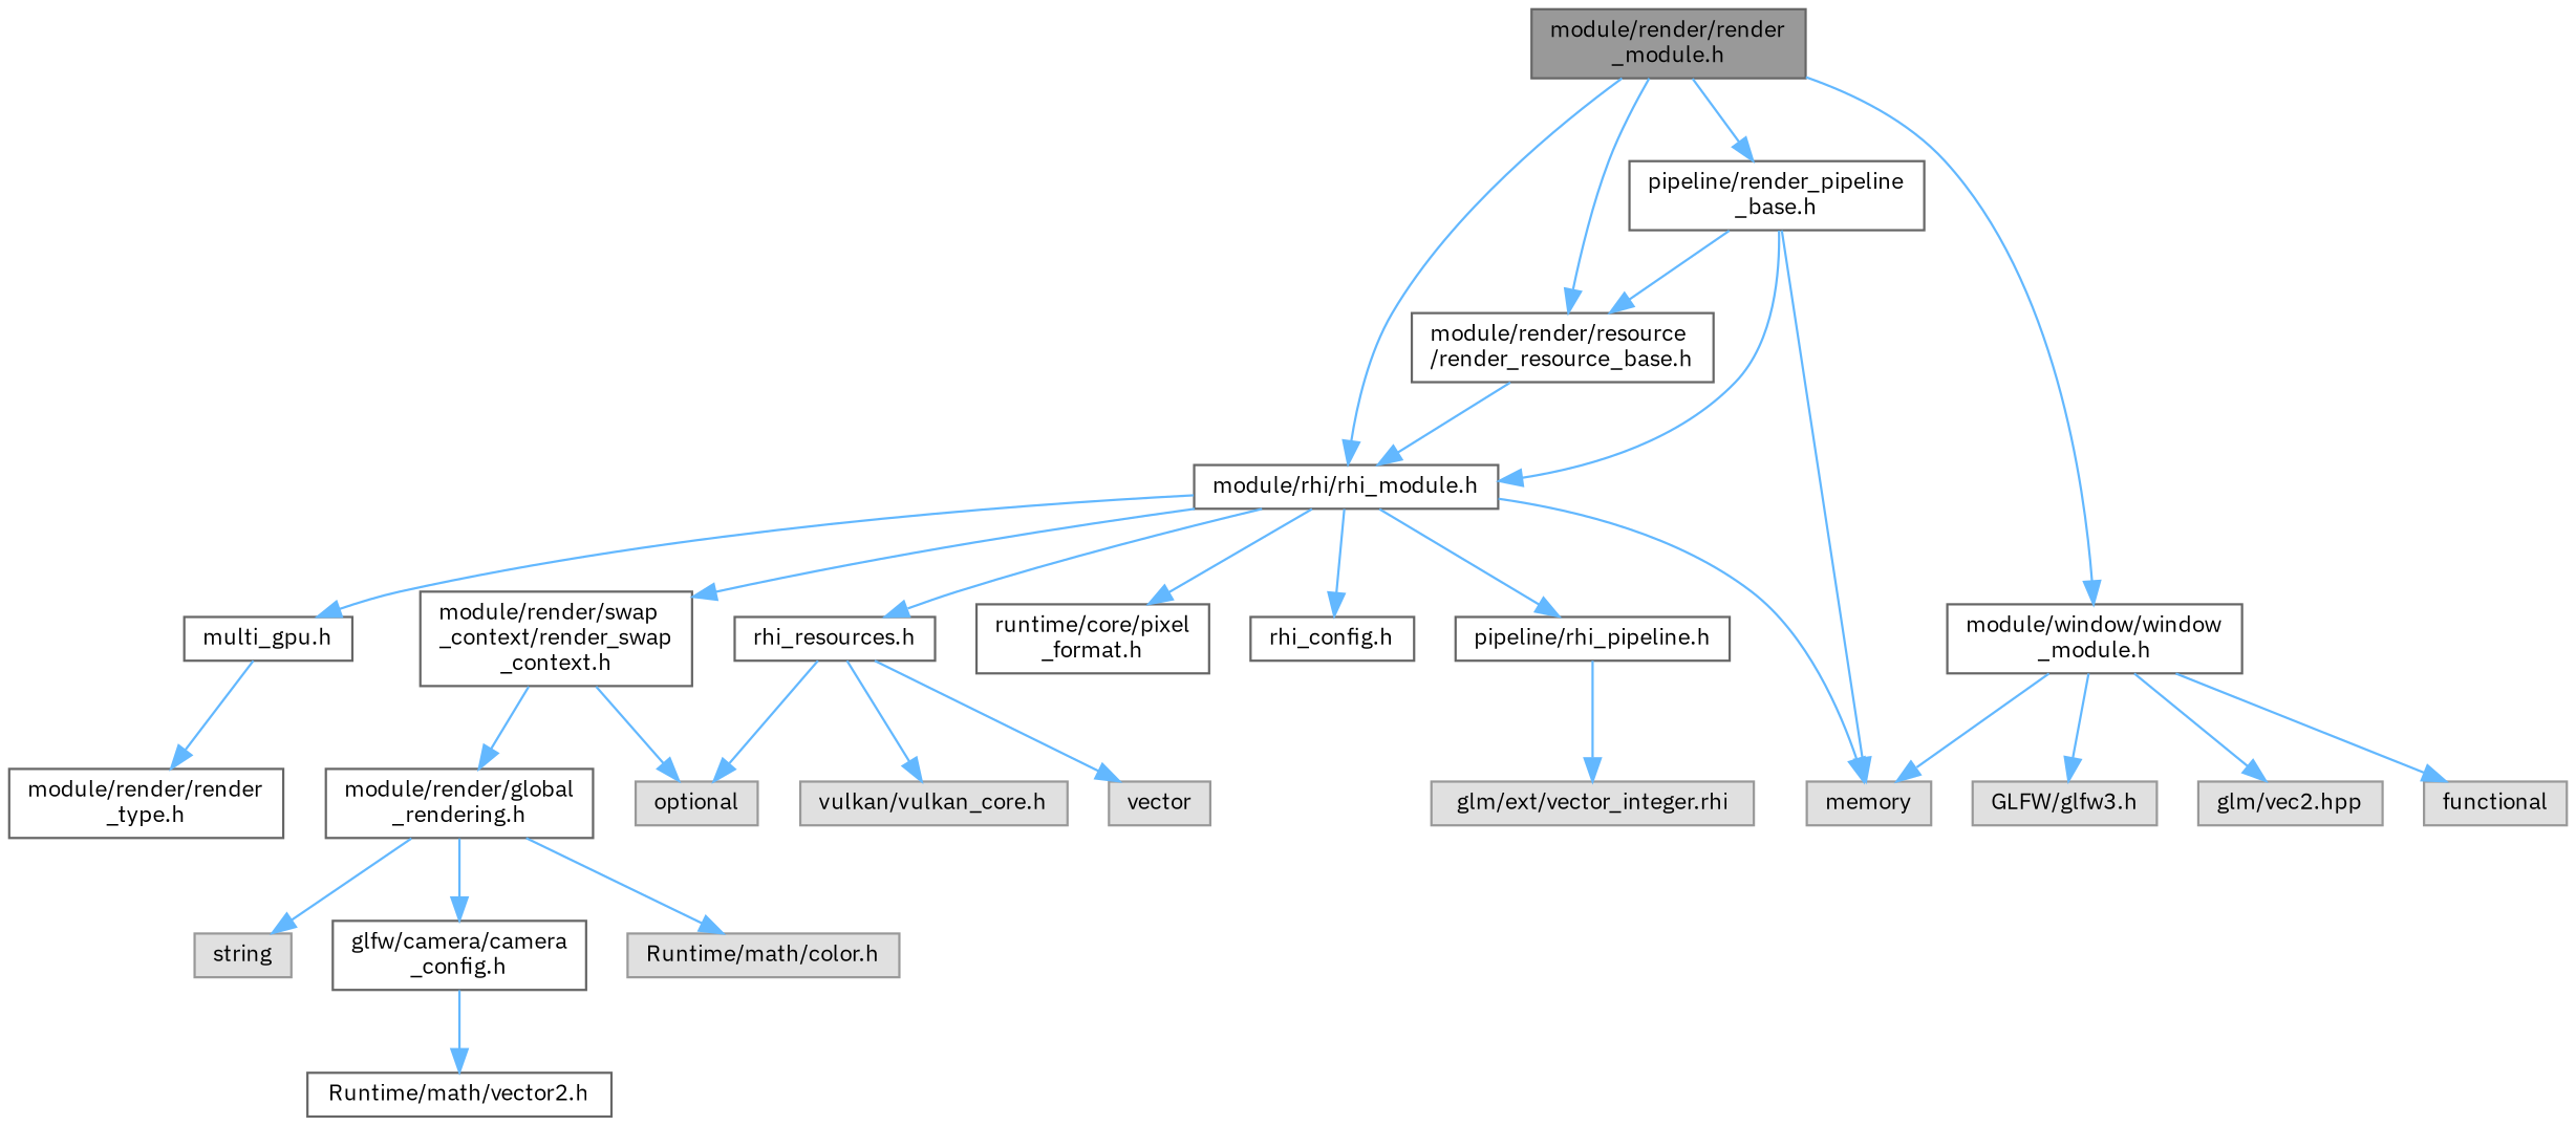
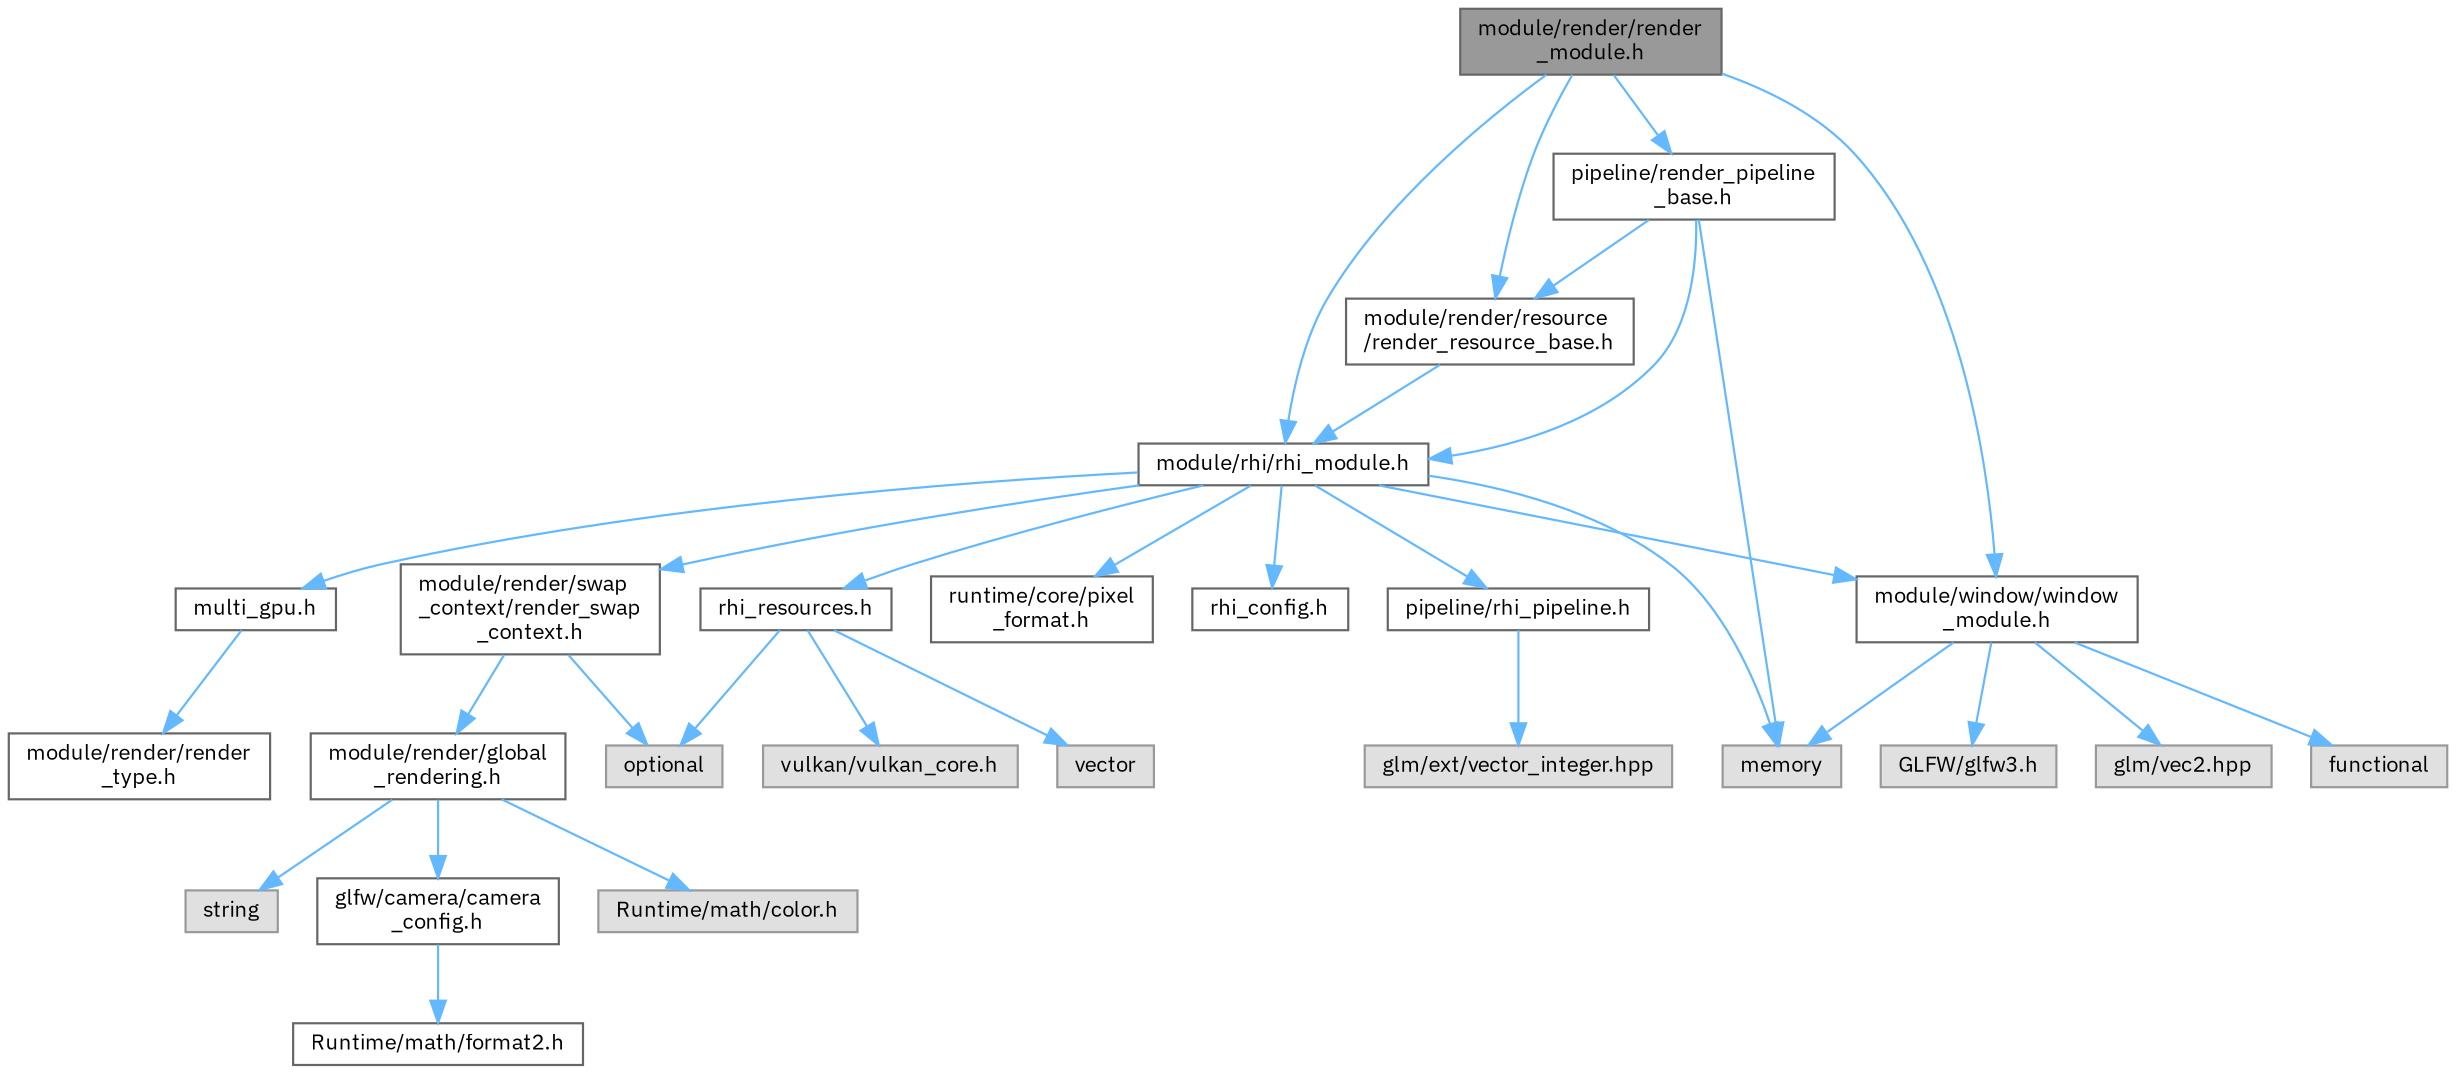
  digraph {
    fontname="IBM Plex Sans"
    node [color=grey40 fillcolor=white fontname="IBM Plex Sans" fontsize=10 shape=box style=filled]
    edge [color=steelblue1 fontname="IBM Plex Sans" fontsize=10 labelfontname=Helvetica labelfontsize=10 style=solid]
    n1 [color=gray40 fillcolor=grey60 fontcolor=black height=0.2 label="module/render/render\l_module.h" width=0.4]
    n2 [height=0.2 label="module/rhi/rhi_module.h" width=0.4]
    n3 [height=0.2 label="module/window/window\l_module.h" width=0.4]
    n4 [height=0.2 label="pipeline/render_pipeline\l_base.h" width=0.4]
    n5 [height=0.2 label="module/render/resource\l/render_resource_base.h" width=0.4]
    n6 [color=grey60 fillcolor="#E0E0E0" height=0.2 label=memory width=0.4]
    n7 [height=0.2 label="multi_gpu.h" width=0.4]
    n8 [height=0.2 label="runtime/core/pixel\l_format.h" width=0.4]
    n9 [height=0.2 label="rhi_config.h" width=0.4]
    n10 [height=0.2 label="rhi_resources.h" width=0.4]
    n11 [height=0.2 label="pipeline/rhi_pipeline.h" width=0.4]
    n12 [height=0.2 label="module/render/swap\l_context/render_swap\l_context.h" width=0.4]
    n13 [color=grey60 fillcolor="#E0E0E0" height=0.2 label=functional width=0.4]
    n14 [color=grey60 fillcolor="#E0E0E0" height=0.2 label="GLFW/glfw3.h" width=0.4]
    n15 [color=grey60 fillcolor="#E0E0E0" height=0.2 label="glm/vec2.hpp" width=0.4]
    n16 [height=0.2 label="module/render/render\l_type.h" width=0.4]
    n17 [color=grey60 fillcolor="#E0E0E0" height=0.2 label=optional width=0.4]
    n18 [color=grey60 fillcolor="#E0E0E0" height=0.2 label="vulkan/vulkan_core.h" width=0.4]
    n19 [color=grey60 fillcolor="#E0E0E0" height=0.2 label=vector width=0.4]
-   n20 [color=grey60 fillcolor="#E0E0E0" height=0.2 label="glm/ext/vector_integer.rhi" width=0.4]
+   n20 [color=grey60 fillcolor="#E0E0E0" height=0.2 label="glm/ext/vector_integer.hpp" width=0.4]
    n21 [height=0.2 label="module/render/global\l_rendering.h" width=0.4]
    n22 [color=grey60 fillcolor="#E0E0E0" height=0.2 label=string width=0.4]
    n23 [height=0.2 label="glfw/camera/camera\l_config.h" width=0.4]
    n24 [color=grey60 fillcolor="#E0E0E0" height=0.2 label="Runtime/math/color.h" width=0.4]
-   n25 [height=0.2 label="Runtime/math/vector2.h" width=0.4]
+   n25 [height=0.2 label="Runtime/math/format2.h" width=0.4]
    n1 -> n2
    n1 -> n3
    n1 -> n4
    n1 -> n5
+   n2 -> n3
    n2 -> n6
    n2 -> n7
    n2 -> n8
    n2 -> n9
    n2 -> n10
    n2 -> n11
    n2 -> n12
    n3 -> n6
    n3 -> n13
    n3 -> n14
    n3 -> n15
    n4 -> n2
    n4 -> n5
    n4 -> n6
    n5 -> n2
    n7 -> n16
    n10 -> n17
    n10 -> n18
    n10 -> n19
    n11 -> n20
    n12 -> n17
    n12 -> n21
    n21 -> n22
    n21 -> n23
    n21 -> n24
    n23 -> n25
  }
